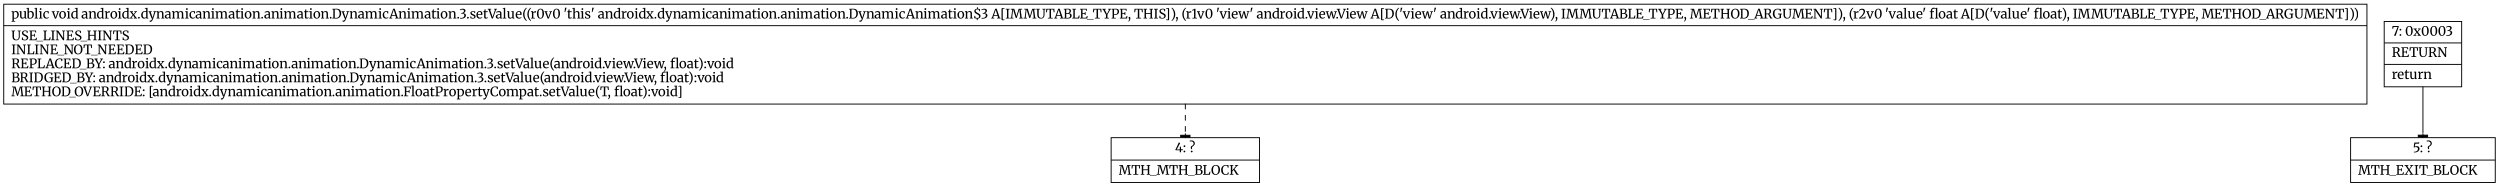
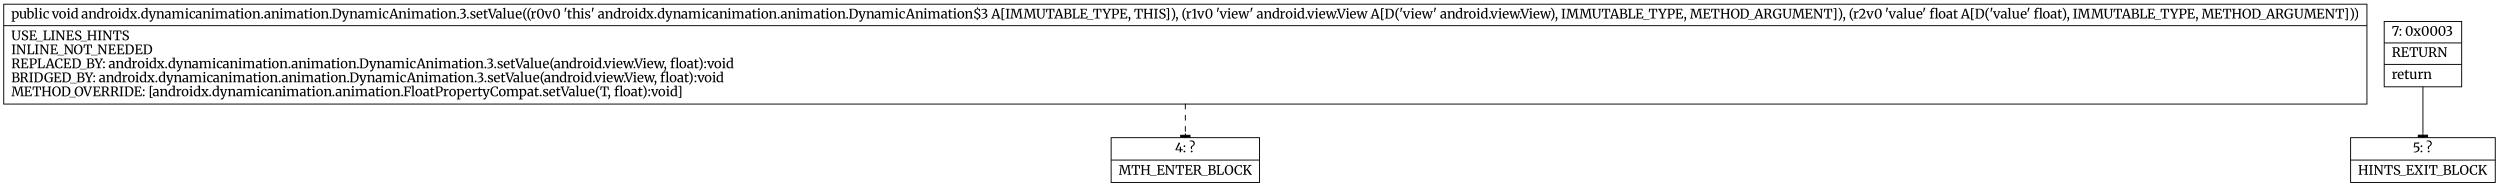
  digraph {
    fontname=Merriweather
    node [fontname=Merriweather shape=record]
    edge [arrowhead=tee fontname=Merriweather]
-   n1 [label="{4\:\ ?|MTH_MTH_BLOCK\l}"]
+   n1 [label="{4\:\ ?|MTH_ENTER_BLOCK\l}"]
    n2 [label="{7\:\ 0x0003|RETURN\l|return\l}"]
-   n3 [label="{5\:\ ?|MTH_EXIT_BLOCK\l}"]
+   n3 [label="{5\:\ ?|HINTS_EXIT_BLOCK\l}"]
    n4 [label="{public void androidx.dynamicanimation.animation.DynamicAnimation.3.setValue((r0v0 'this' androidx.dynamicanimation.animation.DynamicAnimation$3 A[IMMUTABLE_TYPE, THIS]), (r1v0 'view' android.view.View A[D('view' android.view.View), IMMUTABLE_TYPE, METHOD_ARGUMENT]), (r2v0 'value' float A[D('value' float), IMMUTABLE_TYPE, METHOD_ARGUMENT]))  | USE_LINES_HINTS\lINLINE_NOT_NEEDED\lREPLACED_BY: androidx.dynamicanimation.animation.DynamicAnimation.3.setValue(android.view.View, float):void\lBRIDGED_BY: androidx.dynamicanimation.animation.DynamicAnimation.3.setValue(android.view.View, float):void\lMETHOD_OVERRIDE: [androidx.dynamicanimation.animation.FloatPropertyCompat.setValue(T, float):void]\l}"]
    n2 -> n3 [style=solid]
    n4 -> n1 [style=dashed]
  }
